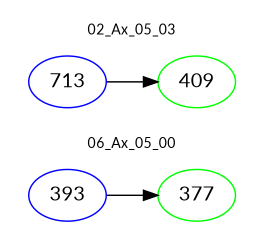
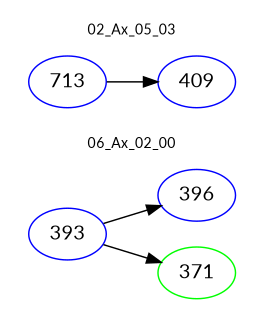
  digraph {
    fontname=Lato
    rankdir=LR
    node [color=blue fontname=Lato]
    edge [color=black fontname=Lato]
    n1 [label=393]
-   n2 [color=green label=377]
+   n2 [color=green label=371]
+   n3 [label=396]
    n4 [label=713]
-   n5 [color=green label=409]
+   n5 [label=409]
    subgraph cluster_1 {
      color=white
      fontsize=10
-     label="06_Ax_05_00"
+     label="06_Ax_02_00"
      n1
      n2
+     n3
    }
    subgraph cluster_2 {
      color=white
      fontsize=10
      label="02_Ax_05_03"
      n4
      n5
    }
    n1 -> n2
+   n1 -> n3
    n4 -> n5
  }
